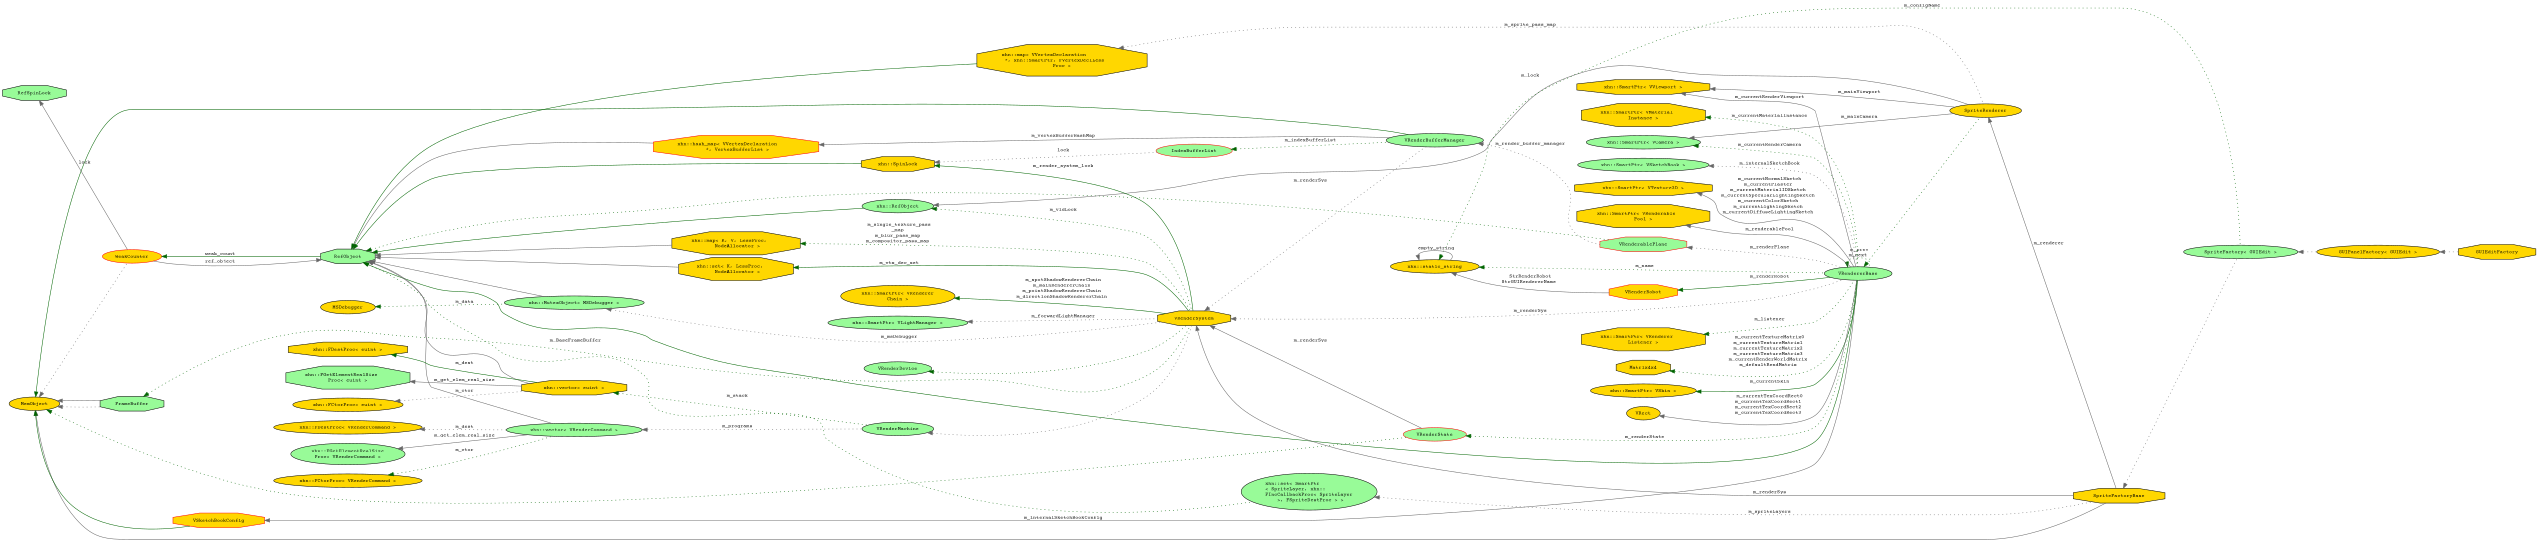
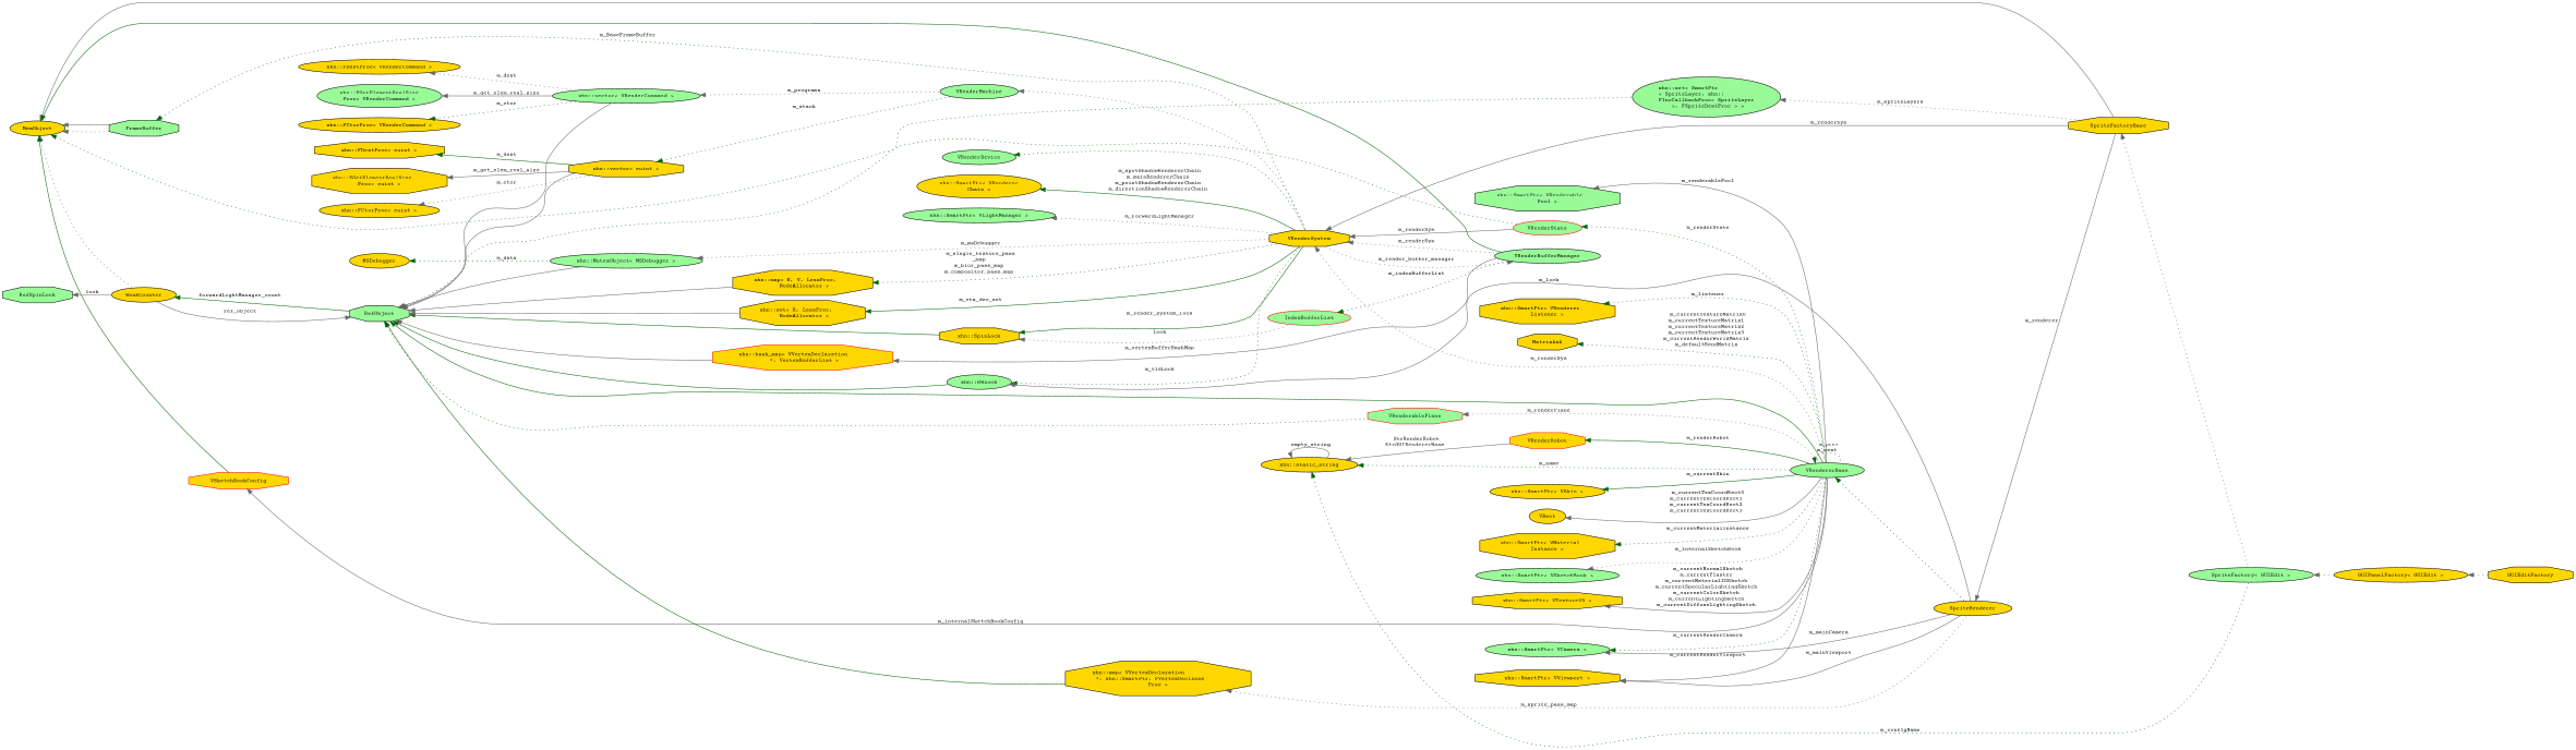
  digraph {
    fontname="Courier Prime"
    rankdir=LR
    node [color=black fillcolor=gold fontname="Courier Prime" fontsize=10 shape=ellipse style=filled]
    edge [color=gray40 dir=back fontname="Courier Prime" fontsize=10 labelfontname=Helvetica labelfontsize=10 style=dotted]
    n1 [fontcolor=black height=0.2 label=GUIEditFactory shape=octagon width=0.4]
    n2 [height=0.2 label="GUIPanelFactory\< GUIEdit \>" width=0.4]
    n3 [fillcolor=palegreen height=0.2 label="SpriteFactory\< GUIEdit \>" width=0.4]
    n4 [height=0.2 label=SpriteFactoryBase shape=octagon width=0.4]
    n5 [height=0.2 label=MemObject width=0.4]
-   n6 [color=red height=0.2 label=WeakCounter width=0.4]
+   n6 [height=0.2 label=WeakCounter width=0.4]
    n7 [fillcolor=palegreen height=0.2 label=VRenderBufferManager width=0.4]
    n8 [fillcolor=palegreen height=0.2 label=FrameBuffer shape=octagon width=0.4]
    n9 [color=red height=0.2 label=VSketchBookConfig shape=octagon width=0.4]
    n10 [color=red fillcolor=palegreen height=0.2 label=VRenderState width=0.4]
    n11 [fillcolor=palegreen height=0.2 label=RefObject shape=octagon width=0.4]
    n12 [height=0.2 label=VRenderSystem shape=octagon width=0.4]
    n13 [fillcolor=palegreen height=0.2 label=VRendererBase width=0.4]
    n14 [fillcolor=palegreen height=0.2 label="xhn::set\< SmartPtr\l\< SpriteLayer, xhn::\lFIncCallbackProc\< SpriteLayer\l \>, FSpriteDestProc \> \>" width=0.4]
    n15 [fillcolor=palegreen height=0.2 label="xhn::vector\< VRenderCommand \>" width=0.4]
    n16 [height=0.2 label="xhn::vector\< euint \>" shape=octagon width=0.4]
-   n17 [fillcolor=palegreen height=0.2 label="xhn::RefObject" width=0.4]
+   n17 [fillcolor=palegreen height=0.2 label="xhn::RWLock" width=0.4]
    n18 [color=red height=0.2 label="xhn::hash_map\< VVertexDeclaration\l *, VertexBufferList \>" shape=octagon width=0.4]
    n19 [height=0.2 label="xhn::SpinLock" shape=octagon width=0.4]
    n20 [fillcolor=palegreen height=0.2 label="xhn::MutexObject\< MSDebugger \>" width=0.4]
    n21 [height=0.2 label="xhn::map\< K, V, LessProc,\l NodeAllocator \>" shape=octagon width=0.4]
    n22 [height=0.2 label="xhn::set\< K, LessProc,\l NodeAllocator \>" shape=octagon width=0.4]
    n23 [color=red fillcolor=palegreen height=0.2 label=VRenderablePlane shape=octagon width=0.4]
    n24 [height=0.2 label="xhn::map\< VVertexDeclaration\l *, xhn::SmartPtr, FVertexDeclLess\lProc \>" shape=octagon width=0.4]
    n25 [fillcolor=palegreen height=0.2 label=VRenderMachine width=0.4]
    n26 [height=0.2 label=SpriteRenderer width=0.4]
    n27 [color=red fillcolor=palegreen height=0.2 label=IndexBufferList width=0.4]
    n28 [fillcolor=palegreen height=0.2 label=RefSpinLock shape=octagon width=0.4]
    n29 [height=0.2 label="xhn::FCtorProc\< VRenderCommand \>" width=0.4]
    n30 [height=0.2 label="xhn::FDestProc\< VRenderCommand \>" width=0.4]
    n31 [fillcolor=palegreen height=0.2 label="xhn::FGetElementRealSize\lProc\< VRenderCommand \>" width=0.4]
-   n32 [fillcolor=palegreen height=0.2 label="xhn::FGetElementRealSize\lProc\< euint \>" shape=octagon width=0.4]
+   n32 [height=0.2 label="xhn::FGetElementRealSize\lProc\< euint \>" shape=octagon width=0.4]
    n33 [height=0.2 label="xhn::FCtorProc\< euint \>" width=0.4]
    n34 [height=0.2 label="xhn::FDestProc\< euint \>" shape=octagon width=0.4]
    n35 [fillcolor=palegreen height=0.2 label=VRenderDevice width=0.4]
    n36 [height=0.2 label=MSDebugger width=0.4]
    n37 [height=0.2 label="xhn::SmartPtr\< VRenderer\lChain \>" width=0.4]
    n38 [fillcolor=palegreen height=0.2 label="xhn::SmartPtr\< VLightManager \>" width=0.4]
    n39 [height=0.2 label="xhn::SmartPtr\< VSkin \>" width=0.4]
    n40 [height=0.2 label=VRect width=0.4]
    n41 [height=0.2 label="xhn::SmartPtr\< VViewport \>" shape=octagon width=0.4]
    n42 [height=0.2 label="xhn::SmartPtr\< VMaterial\lInstance \>" shape=octagon width=0.4]
    n43 [fillcolor=palegreen height=0.2 label="xhn::SmartPtr\< VSketchBook \>" width=0.4]
    n44 [height=0.2 label="xhn::SmartPtr\< VTexture2D \>" shape=octagon width=0.4]
-   n45 [height=0.2 label="xhn::SmartPtr\< VRenderable\lPool \>" shape=octagon width=0.4]
+   n45 [fillcolor=palegreen height=0.2 label="xhn::SmartPtr\< VRenderable\lPool \>" shape=octagon width=0.4]
    n46 [color=red height=0.2 label=VRenderRobot shape=octagon width=0.4]
    n47 [height=0.2 label="xhn::static_string" width=0.4]
    n48 [height=0.2 label="xhn::SmartPtr\< VRenderer\lListener \>" shape=octagon width=0.4]
    n49 [fillcolor=palegreen height=0.2 label="xhn::SmartPtr\< VCamera \>" width=0.4]
    n50 [height=0.2 label=Matrix4x4 shape=octagon width=0.4]
    n2 -> n1
    n3 -> n2
    n4 -> n3
    n5 -> n4 [style=solid]
    n5 -> n6
    n5 -> n7 [color=darkgreen style=solid]
    n5 -> n8
    n5 -> n8 [style=solid]
    n5 -> n9 [color=darkgreen style=solid]
    n5 -> n10 [color=darkgreen]
-   n6 -> n11 [color=darkgreen label=" weak_count" style=solid]
-   n7 -> n23 [label=" m_render_buffer_manager"]
+   n6 -> n11 [color=darkgreen label=" forwardLightManager_count" style=solid]
+   n7 -> n12 [label=" m_render_buffer_manager"]
    n8 -> n12 [color=darkgreen label=" m_BaseFrameBuffer"]
    n9 -> n13 [label=" m_internalSketchBookConfig" style=solid]
    n10 -> n13 [color=darkgreen label=" m_renderState"]
    n11 -> n6 [label=" ref_object" style=solid]
    n11 -> n13 [color=darkgreen style=solid]
    n11 -> n14 [color=darkgreen]
    n11 -> n15 [style=solid]
    n11 -> n16 [style=solid]
    n11 -> n17 [color=darkgreen style=solid]
    n11 -> n18 [style=solid]
    n11 -> n19 [color=darkgreen style=solid]
    n11 -> n20 [style=solid]
    n11 -> n21 [style=solid]
    n11 -> n22 [style=solid]
    n11 -> n23 [color=darkgreen]
    n11 -> n24 [color=darkgreen style=solid]
    n12 -> n4 [label=" m_renderSys" style=solid]
    n12 -> n7 [label=" m_renderSys"]
    n12 -> n10 [label=" m_renderSys" style=solid]
    n12 -> n13 [label=" m_renderSys"]
    n13 -> n13 [color=darkgreen label=" m_prev\nm_next"]
    n13 -> n26 [color=darkgreen]
    n14 -> n4 [label=" m_spriteLayers"]
    n15 -> n25 [label=" m_programs"]
    n16 -> n25 [color=darkgreen label=" m_stack"]
    n17 -> n12 [color=darkgreen label=" m_vidLock"]
    n17 -> n26 [label=" m_lock" style=solid]
    n18 -> n7 [label=" m_vertexBufferHashMap" style=solid]
    n19 -> n12 [color=darkgreen label=" m_render_system_lock" style=solid]
    n19 -> n27 [label=" lock"]
    n20 -> n12 [label=" m_msDebugger"]
    n21 -> n12 [color=darkgreen label=" m_single_texture_pass\l_map\nm_blur_pass_map\nm_compositor_pass_map"]
    n22 -> n12 [color=darkgreen label=" m_vtx_dec_set" style=solid]
    n23 -> n13 [label=" m_renderPlane"]
    n24 -> n26 [label=" m_sprite_pass_map"]
    n25 -> n12
    n26 -> n4 [label=" m_renderer" style=solid]
    n27 -> n7 [color=darkgreen label=" m_indexBufferList"]
    n28 -> n6 [label=" lock" style=solid]
    n29 -> n15 [color=darkgreen label=" m_ctor"]
    n30 -> n15 [label=" m_dest"]
    n31 -> n15 [label=" m_get_elem_real_size" style=solid]
    n32 -> n16 [label=" m_get_elem_real_size" style=solid]
    n33 -> n16 [label=" m_ctor"]
    n34 -> n16 [color=darkgreen label=" m_dest" style=solid]
    n35 -> n12 [color=darkgreen]
    n36 -> n20 [color=darkgreen label=" m_data"]
    n37 -> n12 [color=darkgreen label=" m_spotShadowRendererChain\nm_mainRendererChain\nm_pointShadowRendererChain\nm_directionShadowRendererChain" style=solid]
    n38 -> n12 [label=" m_forwardLightManager"]
    n39 -> n13 [color=darkgreen label=" m_currentSkin" style=solid]
    n40 -> n13 [label=" m_currentTexCoordRect0\nm_currentTexCoordRect1\nm_currentTexCoordRect2\nm_currentTexCoordRect3" style=solid]
    n41 -> n13 [label=" m_currentRenderViewport" style=solid]
    n41 -> n26 [label=" m_mainViewport" style=solid]
    n42 -> n13 [color=darkgreen label=" m_currentMaterialInstance"]
    n43 -> n13 [label=" m_internalSketchBook"]
    n44 -> n13 [label=" m_currentNormalSketch\nm_currentPlaster\nm_currentMaterialIDSketch\nm_currentSpecularLightingSketch\nm_currentColorSketch\nm_currentLightingSketch\nm_currentDiffuseLightingSketch" style=solid]
    n45 -> n13 [label=" m_renderablePool" style=solid]
    n46 -> n13 [color=darkgreen label=" m_renderRobot" style=solid]
    n47 -> n3 [color=darkgreen label=" m_configName"]
    n47 -> n13 [color=darkgreen label=" m_name"]
    n47 -> n46 [label=" StrRenderRobot\nStrGUIRendererName" style=solid]
    n47 -> n47 [label=" empty_string" style=solid]
    n48 -> n13 [color=darkgreen label=" m_listener"]
    n49 -> n13 [color=darkgreen label=" m_currentRenderCamera"]
    n49 -> n26 [label=" m_mainCamera" style=solid]
    n50 -> n13 [color=darkgreen label=" m_currentTextureMatrix0\nm_currentTextureMatrix1\nm_currentTextureMatrix2\nm_currentTextureMatrix3\nm_currentRenderWorldMatrix\nm_defaultRendMatrix"]
  }
